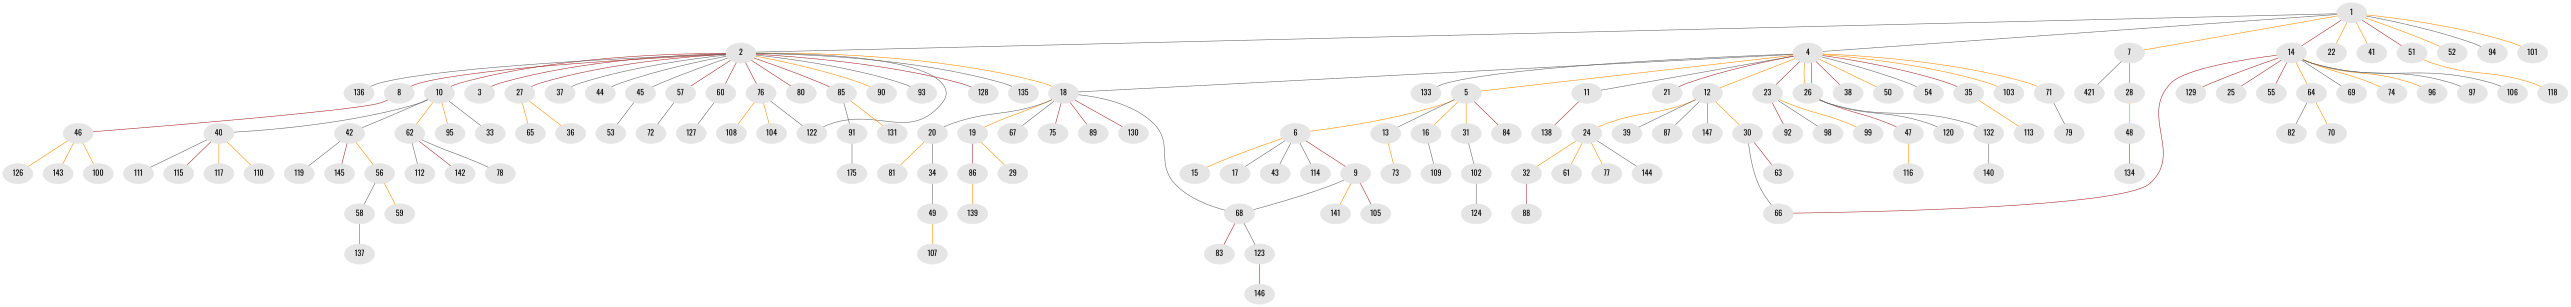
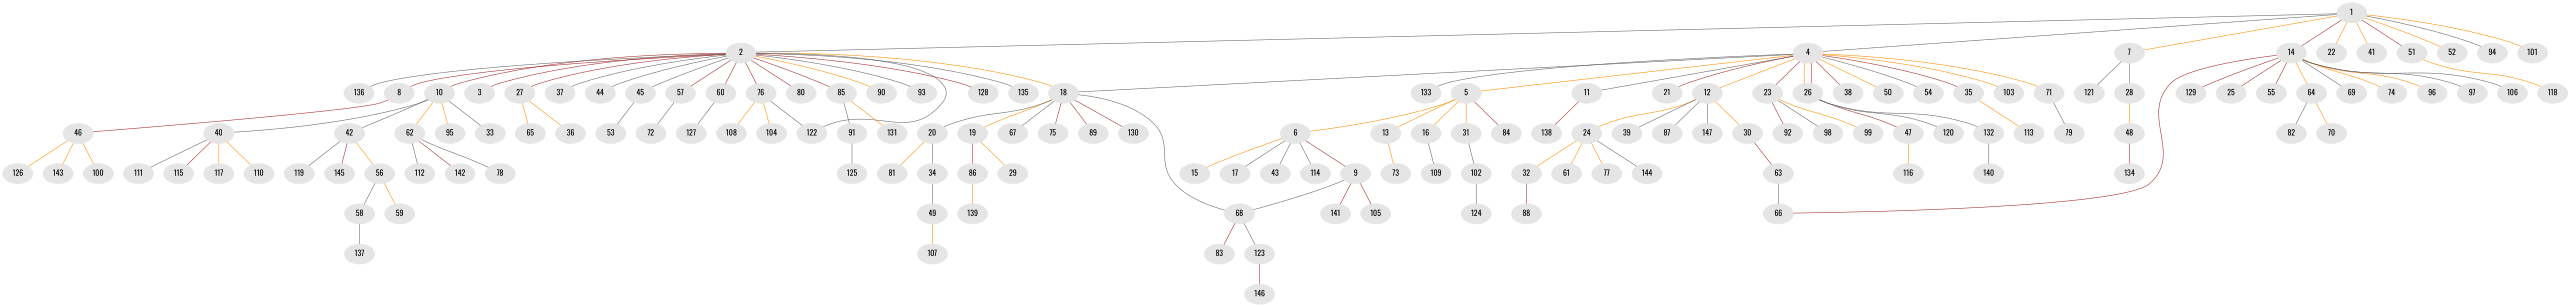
  graph {
    fontname=Oswald
    node [color=gray90 fontname=Oswald style=filled]
    edge [color=gray40 fontname=Oswald]
    1
    2
    4
    7
    14
    22
    41
    51
    52
    94
    101
    3
    8
    10
    18
    27
    37
    44
    45
    57
    60
    76
    80
    85
    90
    93
    122
    128
    135
    136
    5
    11
    12
    21
    23
    26
    35
    38
    50
    54
    71
    103
    133
    28
-   121 [label=421]
+   121
    25
    55
    64
    66
    69
    74
    96
    97
    106
    129
    118
    46
    33
    40
    42
    62
    95
    68
    19
    20
    67
    75
    89
    130
    36
    65
    53
    72
    127
    104
    108
    91
    131
    6
    13
    16
    31
    84
    138
    24
    30
    39
    87
    147
    92
    98
    99
    47
    120
    132
    113
    79
    9
    15
    17
    43
    114
    73
    109
    102
    105
    141
    48
    100
    126
    143
    83
    123
    110
    111
    115
    117
    56
    119
    145
    78
    112
    142
    32
    61
    77
    144
    63
    70
    82
    29
    86
    34
    81
    139
    49
    88
    116
    140
    134
    124
    107
    58
    59
    137
    146
-   125 [label=175]
+   125
    1 -- 2
    1 -- 4
    1 -- 7 [color=darkorange]
    1 -- 14 [color=brown]
    1 -- 22 [color=darkorange]
    1 -- 41 [color=darkorange]
    1 -- 51 [color=brown]
    1 -- 52 [color=darkorange]
    1 -- 94
    1 -- 101 [color=darkorange]
    2 -- 3 [color=brown]
    2 -- 8 [color=brown]
    2 -- 10 [color=brown]
    2 -- 18 [color=darkorange]
    2 -- 27 [color=brown]
    2 -- 37
    2 -- 44
    2 -- 45
    2 -- 57 [color=brown]
    2 -- 60 [color=brown]
    2 -- 76 [color=brown]
    2 -- 80 [color=brown]
    2 -- 85 [color=brown]
    2 -- 90 [color=darkorange]
    2 -- 93
    2 -- 122
    2 -- 128 [color=brown]
    2 -- 135
    2 -- 136
    4 -- 18
    4 -- 5 [color=darkorange]
    4 -- 11
    4 -- 12 [color=darkorange]
    4 -- 21 [color=brown]
    4 -- 23 [color=brown]
    4 -- 26 [color=darkorange]
    4 -- 26 [color=brown]
    4 -- 35 [color=brown]
    4 -- 38 [color=brown]
    4 -- 50 [color=darkorange]
    4 -- 54
    4 -- 71 [color=darkorange]
    4 -- 103 [color=darkorange]
    4 -- 133
    7 -- 28
    7 -- 121
    14 -- 25 [color=brown]
    14 -- 55 [color=brown]
    14 -- 64 [color=darkorange]
    14 -- 66 [color=brown]
    14 -- 69
    14 -- 74 [color=darkorange]
    14 -- 96 [color=darkorange]
    14 -- 97
    14 -- 106
    14 -- 129 [color=brown]
    51 -- 118 [color=darkorange]
    8 -- 46 [color=brown]
    10 -- 33
    10 -- 40
    10 -- 42
    10 -- 62 [color=darkorange]
    10 -- 95 [color=darkorange]
    18 -- 68
    18 -- 19 [color=darkorange]
    18 -- 20
    18 -- 67
    18 -- 75 [color=brown]
    18 -- 89 [color=brown]
    18 -- 130 [color=brown]
    27 -- 36 [color=darkorange]
    27 -- 65 [color=darkorange]
    45 -- 53
    57 -- 72
    60 -- 127
    76 -- 122
    76 -- 104 [color=darkorange]
    76 -- 108 [color=darkorange]
    85 -- 91
    85 -- 131 [color=darkorange]
    5 -- 6 [color=darkorange]
-   5 -- 13
+   5 -- 13 [color=darkorange]
    5 -- 16 [color=darkorange]
    5 -- 31 [color=darkorange]
    5 -- 84 [color=brown]
    11 -- 138 [color=brown]
    12 -- 24 [color=darkorange]
    12 -- 30 [color=darkorange]
    12 -- 39
    12 -- 87
    12 -- 147
    23 -- 92 [color=brown]
    23 -- 98
    23 -- 99 [color=darkorange]
    26 -- 47 [color=brown]
    26 -- 120
    26 -- 132
    35 -- 113 [color=darkorange]
    71 -- 79
    28 -- 48 [color=darkorange]
    64 -- 70 [color=darkorange]
    64 -- 82
    46 -- 100 [color=darkorange]
    46 -- 126 [color=darkorange]
    46 -- 143 [color=darkorange]
    40 -- 110 [color=darkorange]
    40 -- 111
    40 -- 115 [color=brown]
    40 -- 117 [color=darkorange]
    42 -- 56 [color=darkorange]
    42 -- 119
    42 -- 145 [color=brown]
    62 -- 78
    62 -- 112
    62 -- 142 [color=brown]
    68 -- 83 [color=brown]
    68 -- 123
    19 -- 29 [color=darkorange]
    19 -- 86 [color=brown]
    20 -- 34
    20 -- 81 [color=darkorange]
    91 -- 125
    6 -- 9 [color=brown]
    6 -- 15 [color=darkorange]
    6 -- 17
    6 -- 43
    6 -- 114
    13 -- 73 [color=darkorange]
    16 -- 109
    31 -- 102
    24 -- 32 [color=darkorange]
    24 -- 61 [color=darkorange]
    24 -- 77 [color=darkorange]
    24 -- 144
-   30 -- 66
+   63 -- 66
    30 -- 63 [color=brown]
    47 -- 116 [color=darkorange]
    132 -- 140
    9 -- 68
    9 -- 105 [color=brown]
-   9 -- 141 [color=darkorange]
+   9 -- 141 [color=brown]
    102 -- 124
    48 -- 134 [color=brown]
    123 -- 146 [color=brown]
    56 -- 58
    56 -- 59 [color=darkorange]
    32 -- 88 [color=brown]
    86 -- 139 [color=darkorange]
    34 -- 49
    49 -- 107 [color=darkorange]
    58 -- 137
  }
